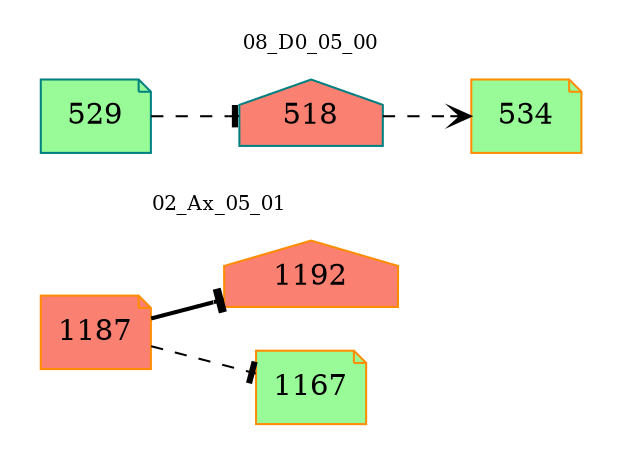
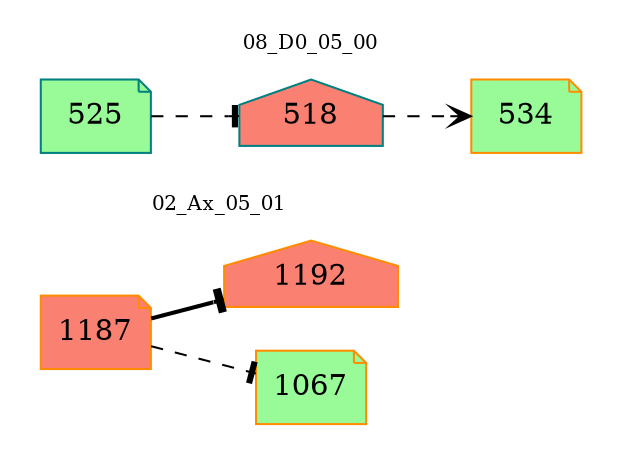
  digraph {
    rankdir=LR
    node [color=darkorange fillcolor=salmon shape=note style=filled]
    edge [arrowhead=tee color=black style=dashed]
    n1 [label=1187]
-   n2 [fillcolor=palegreen label=1167]
+   n2 [fillcolor=palegreen label=1067]
    n3 [label=1192 shape=house]
-   n4 [color=teal fillcolor=palegreen label=529]
+   n4 [color=teal fillcolor=palegreen label=525]
    n5 [color=teal label=518 shape=house]
    n6 [fillcolor=palegreen label=534]
    subgraph cluster_1 {
      color=white
      fontsize=10
      label="02_Ax_05_01"
      n1
      n2
      n3
    }
    subgraph cluster_2 {
      color=white
      fontsize=10
      label="08_D0_05_00"
      n4
      n5
      n6
    }
    n1 -> n2
    n1 -> n3 [style=bold]
    n4 -> n5
    n5 -> n6 [arrowhead=vee]
  }
